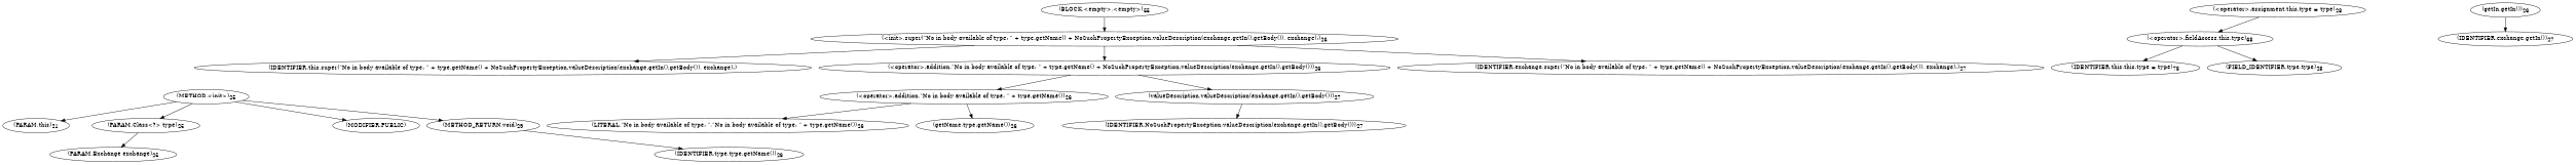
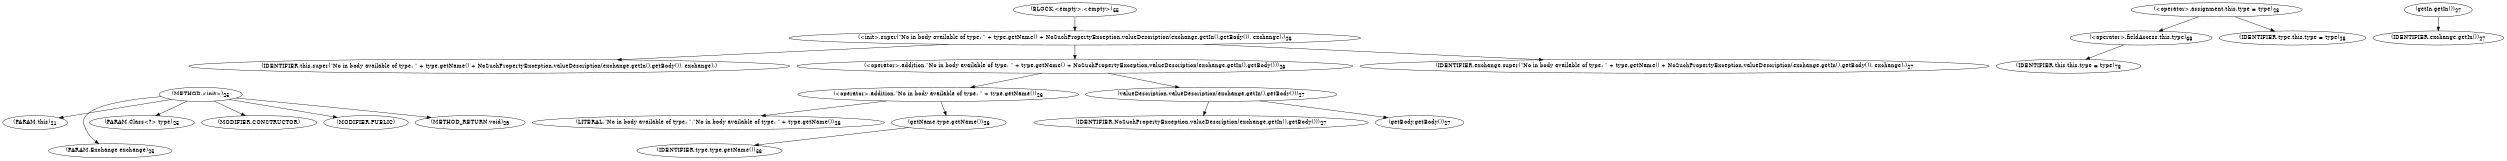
  digraph {
    n1 [label=<(METHOD,&lt;init&gt;)<SUB>25</SUB>>]
    n2 [label=<(PARAM,this)<SUB>21</SUB>>]
    n3 [label=<(PARAM,Exchange exchange)<SUB>25</SUB>>]
    n4 [label=<(PARAM,Class&lt;?&gt; type)<SUB>25</SUB>>]
+   n5 [label=<(MODIFIER,CONSTRUCTOR)>]
    n6 [label=<(MODIFIER,PUBLIC)>]
    n7 [label=<(METHOD_RETURN,void)<SUB>29</SUB>>]
    n8 [label=<(BLOCK,&lt;empty&gt;,&lt;empty&gt;)<SUB>55</SUB>>]
    n9 [label=<(&lt;init&gt;,super(&quot;No in body available of type: &quot; + type.getName() + NoSuchPropertyException.valueDescription(exchange.getIn().getBody()), exchange);)<SUB>26</SUB>>]
    n10 [label=<(IDENTIFIER,this,super(&quot;No in body available of type: &quot; + type.getName() + NoSuchPropertyException.valueDescription(exchange.getIn().getBody()), exchange);)>]
    n11 [label=<(&lt;operator&gt;.addition,&quot;No in body available of type: &quot; + type.getName() + NoSuchPropertyException.valueDescription(exchange.getIn().getBody()))<SUB>26</SUB>>]
    n12 [label=<(IDENTIFIER,exchange,super(&quot;No in body available of type: &quot; + type.getName() + NoSuchPropertyException.valueDescription(exchange.getIn().getBody()), exchange);)<SUB>27</SUB>>]
    n13 [label=<(&lt;operator&gt;.assignment,this.type = type)<SUB>28</SUB>>]
    n14 [label=<(&lt;operator&gt;.fieldAccess,this.type)<SUB>68</SUB>>]
+   n15 [label=<(IDENTIFIER,type,this.type = type)<SUB>28</SUB>>]
    n16 [label=<(&lt;operator&gt;.addition,&quot;No in body available of type: &quot; + type.getName())<SUB>26</SUB>>]
    n17 [label=<(valueDescription,valueDescription(exchange.getIn().getBody()))<SUB>27</SUB>>]
    n18 [label=<(LITERAL,&quot;No in body available of type: &quot;,&quot;No in body available of type: &quot; + type.getName())<SUB>26</SUB>>]
    n19 [label=<(getName,type.getName())<SUB>26</SUB>>]
    n20 [label=<(IDENTIFIER,NoSuchPropertyException,valueDescription(exchange.getIn().getBody()))<SUB>27</SUB>>]
-   n22 [label=<(IDENTIFIER,type,type.getName())<SUB>26</SUB>>]
-   n23 [label=<(getIn,getIn())<SUB>26</SUB>>]
+   n21 [label=<(getBody,getBody())<SUB>27</SUB>>]
+   n22 [label=<(IDENTIFIER,type,type.getName())<SUB>56</SUB>>]
+   n23 [label=<(getIn,getIn())<SUB>27</SUB>>]
    n24 [label=<(IDENTIFIER,exchange,getIn())<SUB>27</SUB>>]
    n25 [label=<(IDENTIFIER,this,this.type = type)<SUB>78</SUB>>]
-   n26 [label=<(FIELD_IDENTIFIER,type,type)<SUB>28</SUB>>]
    n1 -> n2
-   n4 -> n3
+   n1 -> n3
    n1 -> n4
+   n1 -> n5
    n1 -> n6
    n1 -> n7
    n8 -> n9
    n9 -> n10
    n9 -> n11
    n9 -> n12
    n11 -> n16
    n11 -> n17
    n13 -> n14
+   n13 -> n15
    n14 -> n25
-   n14 -> n26
    n16 -> n18
    n16 -> n19
    n17 -> n20
-   n7 -> n22
+   n17 -> n21
+   n19 -> n22
    n23 -> n24
  }
